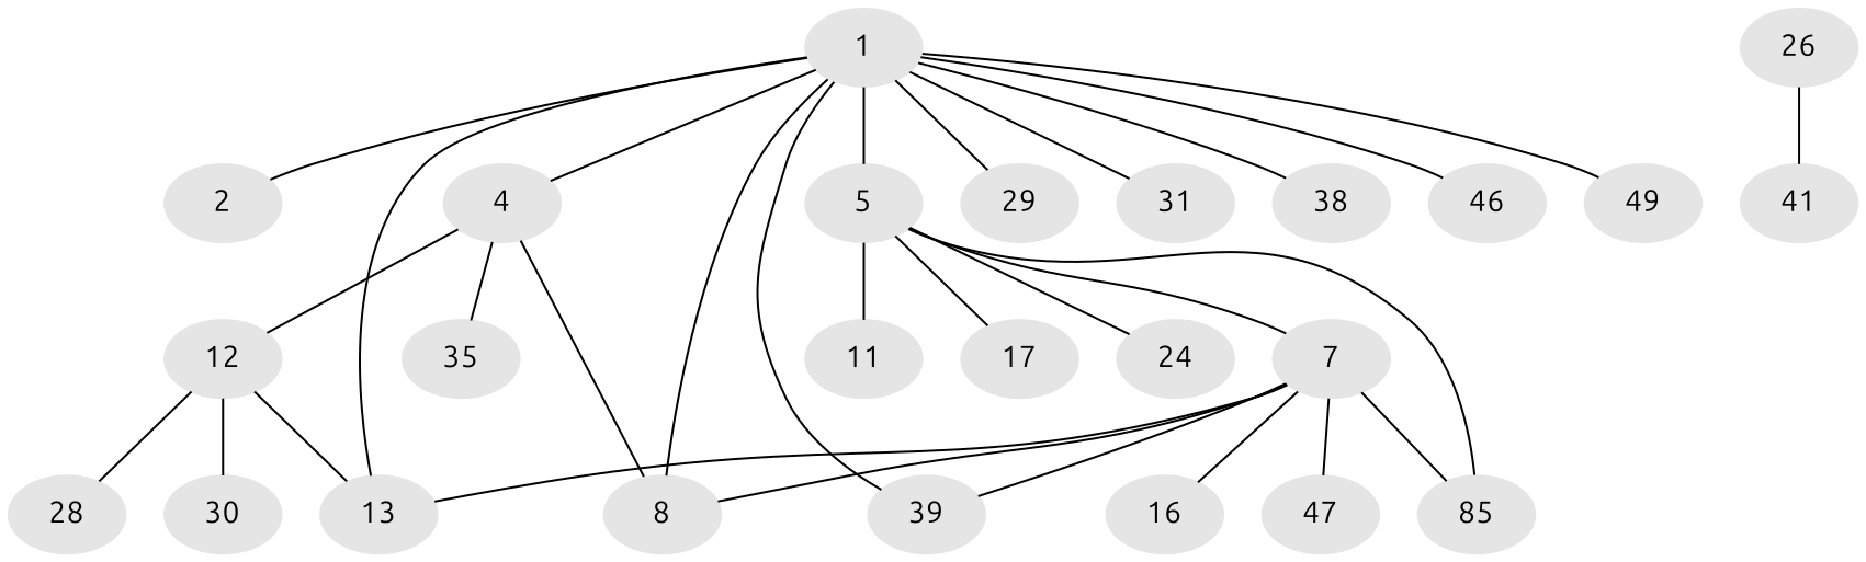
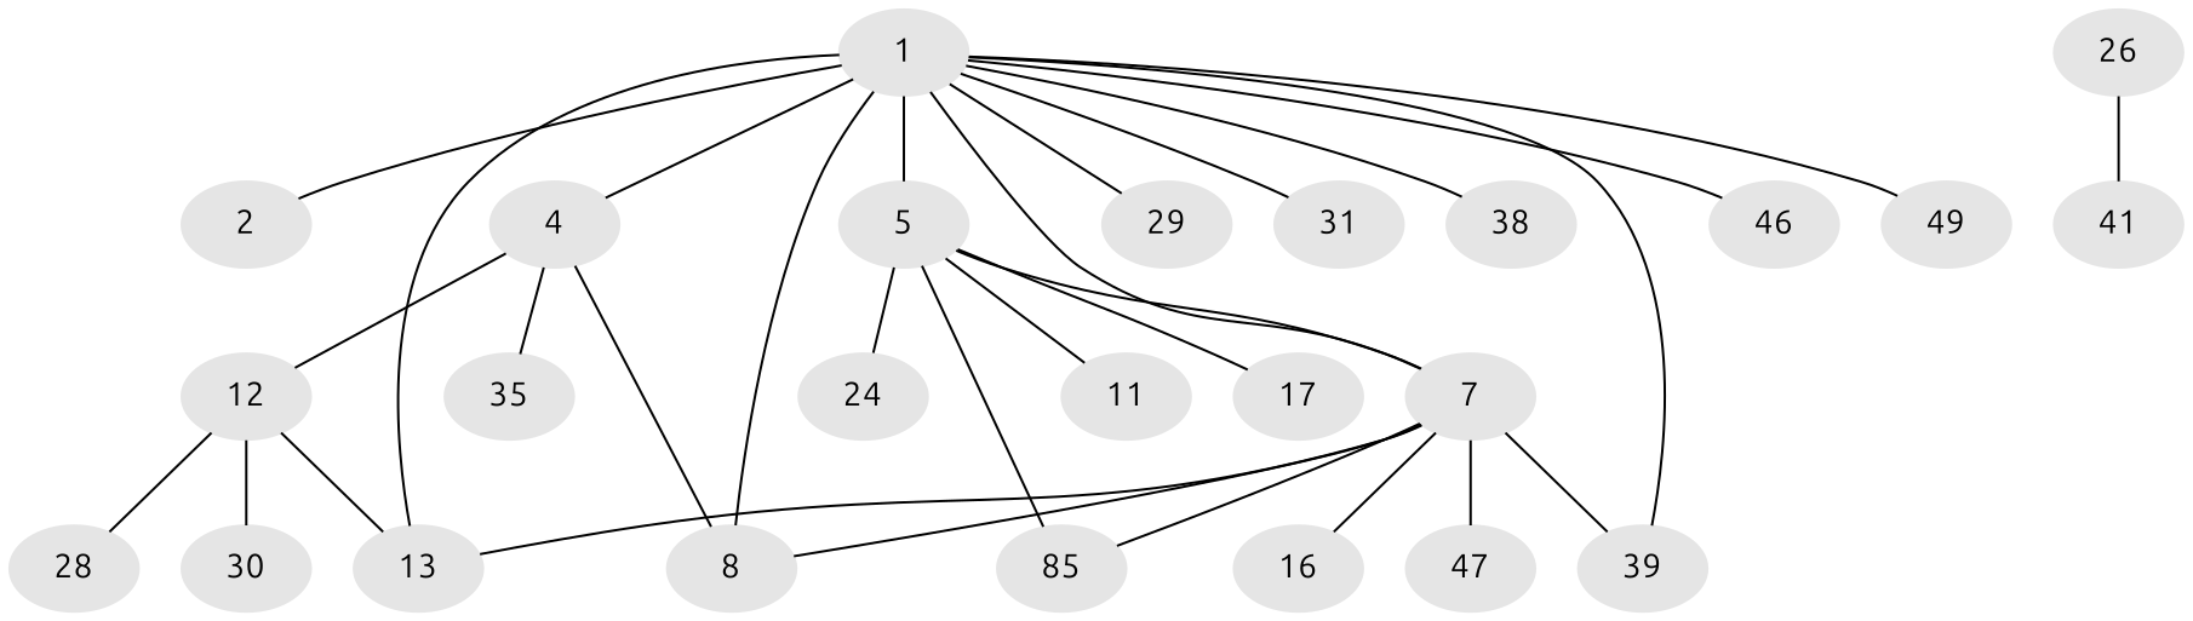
  graph {
    fontname=Ubuntu
    node [color=gray90 fontname=Ubuntu style=filled]
    edge [fontname=Ubuntu]
    1 [super="+22+9+3"]
    2
    4
    5 [super="+6+32"]
    7
    8
    13 [super="+15"]
    29
    31 [super="+33"]
    38
    39 [super="+50"]
    46
    49
    12 [super="+23+37+14+19"]
    35
    11
    17 [super="+42+18"]
    24
    n19 [label=85 super="+40+36"]
    16
    47
    28
    30
    26 [super="+27"]
    41
    1 -- 2
    1 -- 4
    1 -- 5 [weight=4]
+   1 -- 7
    1 -- 8
    1 -- 13
    1 -- 29
    1 -- 31
    1 -- 38
    1 -- 39
    1 -- 46
    1 -- 49
    4 -- 8
    4 -- 12
    4 -- 35
    5 -- 7
    5 -- 11
    5 -- 17
    5 -- 24
    5 -- n19
    7 -- 8
    7 -- 13
    7 -- 39
    7 -- n19
    7 -- 16
    7 -- 47
    12 -- 13
    12 -- 28
    12 -- 30
    26 -- 41
  }
